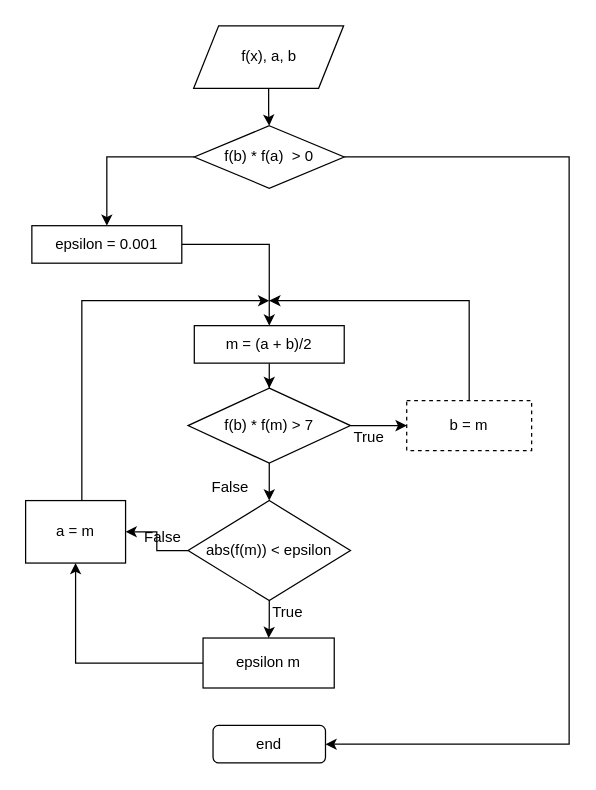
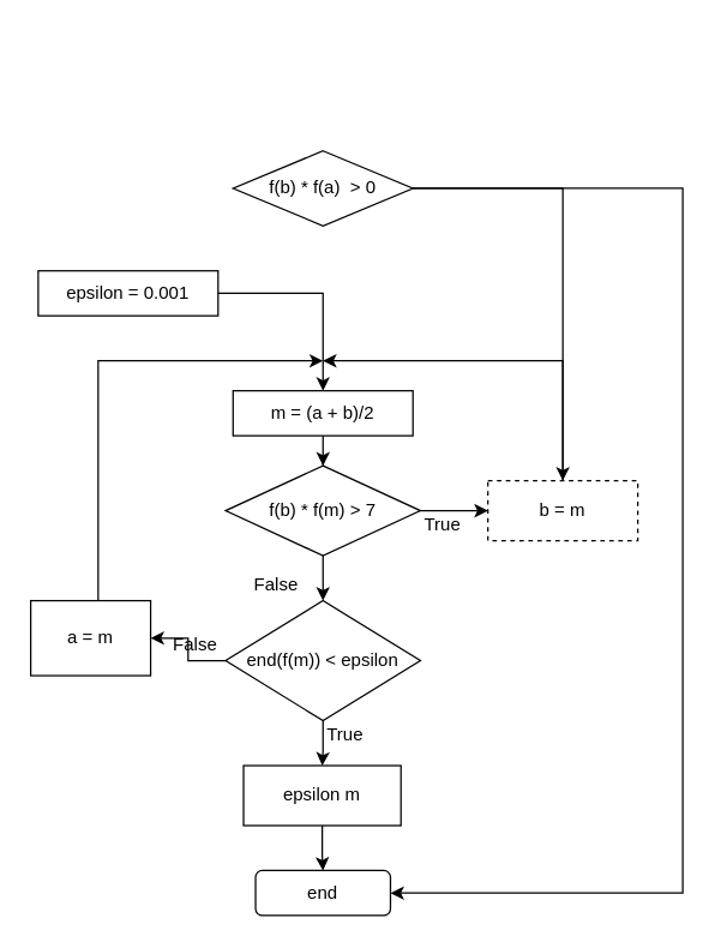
  <mxCell id="0" />
  <mxCell id="1" parent="0" />
- <mxCell id="2" style="edgeStyle=orthogonalEdgeStyle;rounded=0;orthogonalLoop=1;jettySize=auto;html=1;entryX=0.5;entryY=0;entryDx=0;entryDy=0;" parent="1" source="3" target="27" edge="1"><mxGeometry relative="1" as="geometry" /></mxCell>
- <mxCell id="3" value="f(x), a, b" style="shape=parallelogram;perimeter=parallelogramPerimeter;whiteSpace=wrap;html=1;fixedSize=1;" parent="1" vertex="1"><mxGeometry x="154.5" y="20" width="120" height="50" as="geometry" /></mxCell>
  <mxCell id="4" style="edgeStyle=orthogonalEdgeStyle;rounded=0;orthogonalLoop=1;jettySize=auto;html=1;entryX=0.5;entryY=0;entryDx=0;entryDy=0;" parent="1" source="5" target="7" edge="1"><mxGeometry relative="1" as="geometry" /></mxCell>
  <mxCell id="5" value="epsilon = 0.001" style="rounded=0;whiteSpace=wrap;html=1;" parent="1" vertex="1"><mxGeometry x="25" y="180" width="120" height="30" as="geometry" /></mxCell>
  <mxCell id="6" style="edgeStyle=orthogonalEdgeStyle;rounded=0;orthogonalLoop=1;jettySize=auto;html=1;" parent="1" source="7" target="10" edge="1"><mxGeometry relative="1" as="geometry" /></mxCell>
  <mxCell id="7" value="m = (a + b)/2" style="rounded=0;whiteSpace=wrap;html=1;" parent="1" vertex="1"><mxGeometry x="155" y="260" width="120" height="30" as="geometry" /></mxCell>
  <mxCell id="8" style="edgeStyle=orthogonalEdgeStyle;rounded=0;orthogonalLoop=1;jettySize=auto;html=1;entryX=0;entryY=0.5;entryDx=0;entryDy=0;" parent="1" source="10" target="12" edge="1"><mxGeometry relative="1" as="geometry" /></mxCell>
  <mxCell id="9" style="edgeStyle=orthogonalEdgeStyle;rounded=0;orthogonalLoop=1;jettySize=auto;html=1;entryX=0.5;entryY=0;entryDx=0;entryDy=0;" parent="1" source="10" edge="1"><mxGeometry relative="1" as="geometry"><mxPoint x="215" y="400" as="targetPoint" /></mxGeometry></mxCell>
  <mxCell id="10" value="f(b) * f(m) &amp;gt; 7" style="rhombus;whiteSpace=wrap;html=1;" parent="1" vertex="1"><mxGeometry x="150" y="310" width="130" height="60" as="geometry" /></mxCell>
  <mxCell id="11" style="edgeStyle=orthogonalEdgeStyle;rounded=0;orthogonalLoop=1;jettySize=auto;html=1;" parent="1" source="12" edge="1"><mxGeometry relative="1" as="geometry"><mxPoint x="215" y="240" as="targetPoint" /><Array as="points"><mxPoint x="375" y="240" /><mxPoint x="215" y="240" /></Array></mxGeometry></mxCell>
  <mxCell id="12" value="b = m" style="rounded=0;whiteSpace=wrap;html=1;dashed=1;" parent="1" vertex="1"><mxGeometry x="325" y="320" width="100" height="40" as="geometry" /></mxCell>
  <mxCell id="13" style="edgeStyle=orthogonalEdgeStyle;rounded=0;orthogonalLoop=1;jettySize=auto;html=1;entryX=1;entryY=0.5;entryDx=0;entryDy=0;" parent="1" source="15" target="20" edge="1"><mxGeometry relative="1" as="geometry" /></mxCell>
  <mxCell id="14" style="edgeStyle=orthogonalEdgeStyle;rounded=0;orthogonalLoop=1;jettySize=auto;html=1;entryX=0.5;entryY=0;entryDx=0;entryDy=0;" parent="1" source="15" target="17" edge="1"><mxGeometry relative="1" as="geometry" /></mxCell>
- <mxCell id="15" value="abs(f(m)) &amp;lt; epsilon" style="rhombus;whiteSpace=wrap;html=1;" parent="1" vertex="1"><mxGeometry x="150" y="400" width="130" height="80" as="geometry" /></mxCell>
- <mxCell id="16" style="edgeStyle=orthogonalEdgeStyle;rounded=0;orthogonalLoop=1;jettySize=auto;html=1;" parent="1" source="17" target="20" edge="1"><mxGeometry relative="1" as="geometry" /></mxCell>
+ <mxCell id="15" value="end(f(m)) &amp;lt; epsilon" style="rhombus;whiteSpace=wrap;html=1;" parent="1" vertex="1"><mxGeometry x="150" y="400" width="130" height="80" as="geometry" /></mxCell>
+ <mxCell id="16" style="edgeStyle=orthogonalEdgeStyle;rounded=0;orthogonalLoop=1;jettySize=auto;html=1;" parent="1" source="17" target="21" edge="1"><mxGeometry relative="1" as="geometry" /></mxCell>
  <mxCell id="17" value="epsilon m" style="rounded=0;whiteSpace=wrap;html=1;" parent="1" vertex="1"><mxGeometry x="162" y="510" width="105" height="40" as="geometry" /></mxCell>
  <mxCell id="18" value="False" style="text;html=1;strokeColor=none;fillColor=none;align=center;verticalAlign=middle;whiteSpace=wrap;rounded=0;" parent="1" vertex="1"><mxGeometry x="164" y="380" width="40" height="20" as="geometry" /></mxCell>
  <mxCell id="19" style="edgeStyle=orthogonalEdgeStyle;rounded=0;orthogonalLoop=1;jettySize=auto;html=1;exitX=0.5;exitY=0;exitDx=0;exitDy=0;" parent="1" source="20" edge="1"><mxGeometry relative="1" as="geometry"><mxPoint x="215" y="240" as="targetPoint" /><Array as="points"><mxPoint x="65" y="240" /></Array></mxGeometry></mxCell>
  <mxCell id="20" value="a = m" style="rounded=0;whiteSpace=wrap;html=1;" parent="1" vertex="1"><mxGeometry x="20" y="400" width="80" height="50" as="geometry" /></mxCell>
  <mxCell id="21" value="end" style="rounded=1;whiteSpace=wrap;html=1;" parent="1" vertex="1"><mxGeometry x="170" y="580" width="90" height="30" as="geometry" /></mxCell>
  <mxCell id="22" value="True" style="text;html=1;strokeColor=none;fillColor=none;align=center;verticalAlign=middle;whiteSpace=wrap;rounded=0;" parent="1" vertex="1"><mxGeometry x="275" y="340" width="40" height="20" as="geometry" /></mxCell>
  <mxCell id="23" value="False" style="text;html=1;strokeColor=none;fillColor=none;align=center;verticalAlign=middle;whiteSpace=wrap;rounded=0;" parent="1" vertex="1"><mxGeometry x="110" y="420" width="40" height="20" as="geometry" /></mxCell>
  <mxCell id="24" value="True" style="text;html=1;strokeColor=none;fillColor=none;align=center;verticalAlign=middle;whiteSpace=wrap;rounded=0;" parent="1" vertex="1"><mxGeometry x="210" y="480" width="40" height="20" as="geometry" /></mxCell>
- <mxCell id="25" style="edgeStyle=orthogonalEdgeStyle;rounded=0;orthogonalLoop=1;jettySize=auto;html=1;entryX=0.5;entryY=0;entryDx=0;entryDy=0;" parent="1" source="27" target="5" edge="1"><mxGeometry relative="1" as="geometry" /></mxCell>
+ <mxCell id="25" style="edgeStyle=orthogonalEdgeStyle;rounded=0;orthogonalLoop=1;jettySize=auto;html=1;" parent="1" source="27" target="12" edge="1"><mxGeometry relative="1" as="geometry" /></mxCell>
  <mxCell id="26" style="edgeStyle=orthogonalEdgeStyle;rounded=0;orthogonalLoop=1;jettySize=auto;html=1;entryX=1;entryY=0.5;entryDx=0;entryDy=0;" parent="1" source="27" target="21" edge="1"><mxGeometry relative="1" as="geometry"><Array as="points"><mxPoint x="455" y="125" /><mxPoint x="455" y="595" /></Array></mxGeometry></mxCell>
  <mxCell id="27" value="f(b) * f(a)&amp;nbsp; &amp;gt; 0" style="rhombus;whiteSpace=wrap;html=1;" parent="1" vertex="1"><mxGeometry x="155" y="100" width="120" height="50" as="geometry" /></mxCell>
